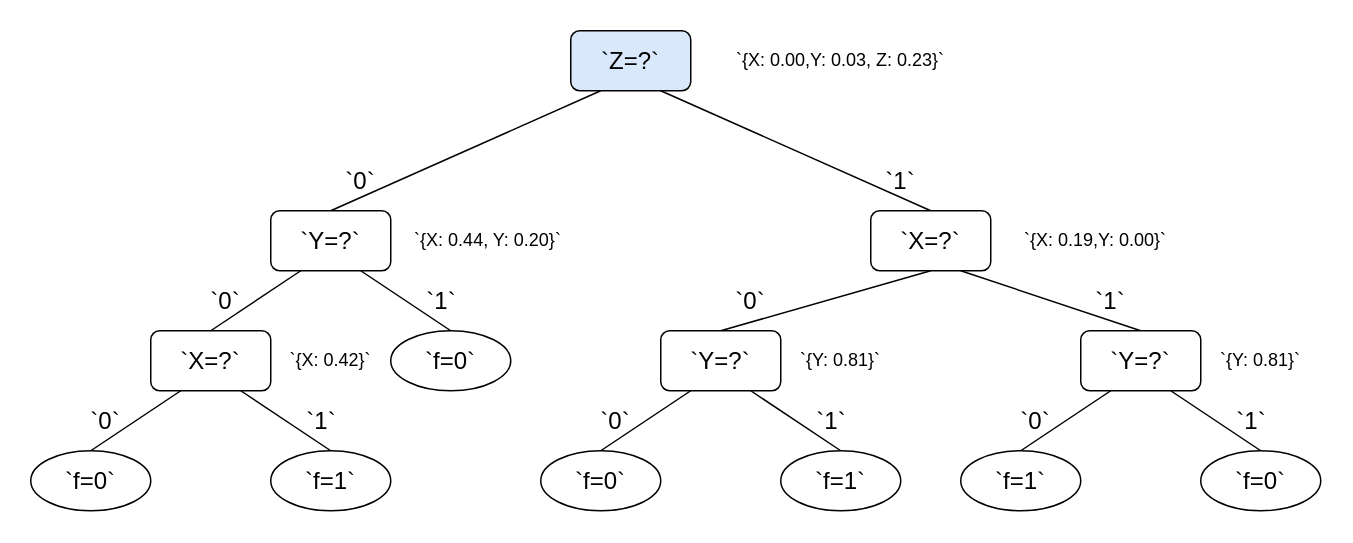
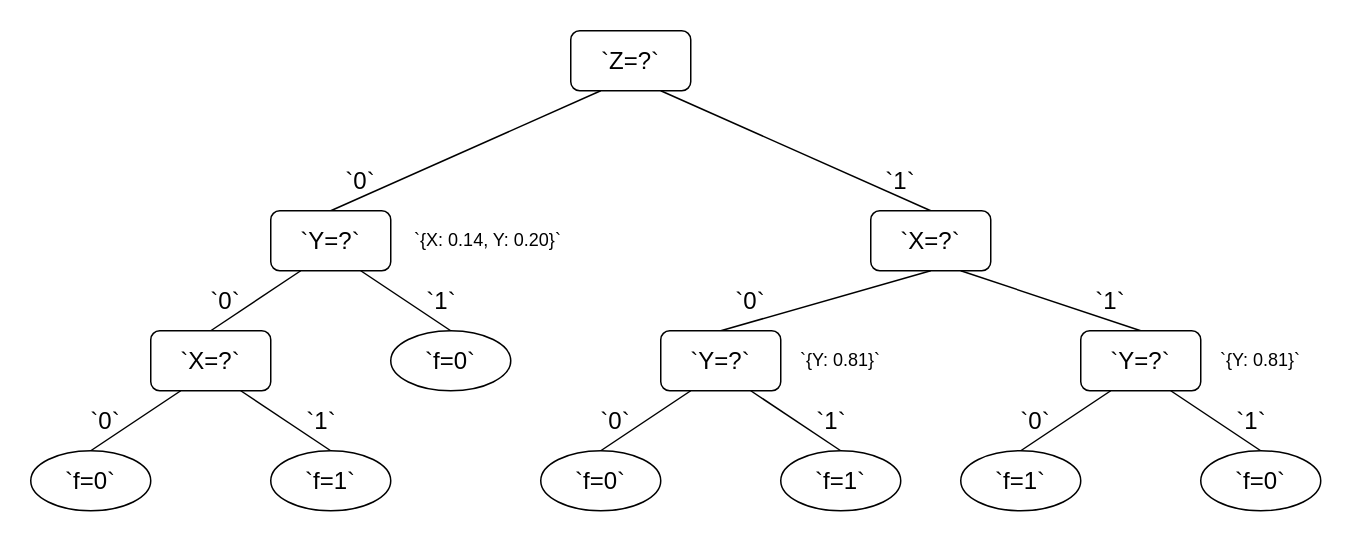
  <mxCell id="0" />
  <mxCell id="1" parent="0" />
  <mxCell id="2" style="rounded=0;orthogonalLoop=1;jettySize=auto;html=1;endArrow=none;endFill=0;exitX=0.25;exitY=1;exitDx=0;exitDy=0;entryX=0.5;entryY=0;entryDx=0;entryDy=0;" parent="1" source="4" edge="1" target="30"><mxGeometry relative="1" as="geometry"><mxPoint x="260" y="100" as="targetPoint" /><mxPoint x="420" y="90" as="sourcePoint" /></mxGeometry></mxCell>
  <mxCell id="3" style="edgeStyle=none;rounded=0;orthogonalLoop=1;jettySize=auto;html=1;exitX=0.75;exitY=1;exitDx=0;exitDy=0;endArrow=none;endFill=0;entryX=0.5;entryY=0;entryDx=0;entryDy=0;" parent="1" source="4" edge="1" target="9"><mxGeometry relative="1" as="geometry"><mxPoint x="700" y="140" as="targetPoint" /><mxPoint x="400" y="60" as="sourcePoint" /></mxGeometry></mxCell>
- <mxCell id="4" value="&lt;font style=&quot;font-size: 16px&quot;&gt;`Z=?`&lt;/font&gt;" style="rounded=1;whiteSpace=wrap;html=1;fillColor=#dae8fc;" parent="1" vertex="1"><mxGeometry x="380" y="20" width="80" height="40" as="geometry" /></mxCell>
+ <mxCell id="4" value="&lt;font style=&quot;font-size: 16px&quot;&gt;`Z=?`&lt;/font&gt;" style="rounded=1;whiteSpace=wrap;html=1;" parent="1" vertex="1"><mxGeometry x="380" y="20" width="80" height="40" as="geometry" /></mxCell>
  <mxCell id="5" value="&lt;font style=&quot;font-size: 16px&quot;&gt;`0`&lt;/font&gt;" style="text;html=1;strokeColor=none;fillColor=none;align=center;verticalAlign=middle;whiteSpace=wrap;rounded=0;" parent="1" vertex="1"><mxGeometry x="220" y="110" width="40" height="20" as="geometry" /></mxCell>
  <mxCell id="6" value="&lt;font style=&quot;font-size: 16px&quot;&gt;`1`&lt;/font&gt;" style="text;html=1;strokeColor=none;fillColor=none;align=center;verticalAlign=middle;whiteSpace=wrap;rounded=0;" parent="1" vertex="1"><mxGeometry x="580" y="110" width="40" height="20" as="geometry" /></mxCell>
  <mxCell id="7" style="edgeStyle=none;rounded=0;orthogonalLoop=1;jettySize=auto;html=1;exitX=0.25;exitY=1;exitDx=0;exitDy=0;endArrow=none;endFill=0;" parent="1" edge="1"><mxGeometry relative="1" as="geometry"><mxPoint x="480" y="220" as="targetPoint" /><mxPoint x="620" y="180" as="sourcePoint" /></mxGeometry></mxCell>
  <mxCell id="8" style="edgeStyle=none;rounded=0;orthogonalLoop=1;jettySize=auto;html=1;exitX=0.75;exitY=1;exitDx=0;exitDy=0;endArrow=none;endFill=0;entryX=0.5;entryY=0;entryDx=0;entryDy=0;" parent="1" source="9" edge="1" target="12"><mxGeometry relative="1" as="geometry"><mxPoint x="780" y="220" as="targetPoint" /></mxGeometry></mxCell>
  <mxCell id="9" value="&lt;font style=&quot;font-size: 16px&quot;&gt;`X=?`&lt;/font&gt;" style="rounded=1;whiteSpace=wrap;html=1;" parent="1" vertex="1"><mxGeometry x="580" y="140" width="80" height="40" as="geometry" /></mxCell>
  <mxCell id="10" value="&lt;font style=&quot;font-size: 16px&quot;&gt;`0`&lt;/font&gt;" style="text;html=1;strokeColor=none;fillColor=none;align=center;verticalAlign=middle;whiteSpace=wrap;rounded=0;" parent="1" vertex="1"><mxGeometry x="480" y="190" width="40" height="20" as="geometry" /></mxCell>
  <mxCell id="11" value="&lt;font style=&quot;font-size: 16px&quot;&gt;`1`&lt;/font&gt;" style="text;html=1;strokeColor=none;fillColor=none;align=center;verticalAlign=middle;whiteSpace=wrap;rounded=0;" parent="1" vertex="1"><mxGeometry x="720" y="190" width="40" height="20" as="geometry" /></mxCell>
  <mxCell id="12" value="&lt;font style=&quot;font-size: 16px&quot;&gt;`Y=?`&lt;/font&gt;" style="rounded=1;whiteSpace=wrap;html=1;" parent="1" vertex="1"><mxGeometry x="720" y="220" width="80" height="40" as="geometry" /></mxCell>
  <mxCell id="13" style="rounded=0;orthogonalLoop=1;jettySize=auto;html=1;endArrow=none;endFill=0;exitX=0.25;exitY=1;exitDx=0;exitDy=0;entryX=0.5;entryY=0;entryDx=0;entryDy=0;" parent="1" source="12" target="15" edge="1"><mxGeometry relative="1" as="geometry"><mxPoint x="610" y="300" as="targetPoint" /><mxPoint x="720" y="300" as="sourcePoint" /></mxGeometry></mxCell>
  <mxCell id="14" value="&lt;font style=&quot;font-size: 16px&quot;&gt;`0`&lt;/font&gt;" style="text;html=1;strokeColor=none;fillColor=none;align=center;verticalAlign=middle;whiteSpace=wrap;rounded=0;" parent="1" vertex="1"><mxGeometry x="670" y="270" width="40" height="20" as="geometry" /></mxCell>
  <mxCell id="15" value="&lt;font style=&quot;font-size: 16px&quot;&gt;`f=1`&lt;/font&gt;" style="ellipse;whiteSpace=wrap;html=1;" parent="1" vertex="1"><mxGeometry x="640" y="300" width="80" height="40" as="geometry" /></mxCell>
  <mxCell id="16" style="rounded=0;orthogonalLoop=1;jettySize=auto;html=1;endArrow=none;endFill=0;exitX=0.75;exitY=1;exitDx=0;exitDy=0;entryX=0.5;entryY=0;entryDx=0;entryDy=0;" parent="1" source="12" target="18" edge="1"><mxGeometry relative="1" as="geometry"><mxPoint x="770" y="300" as="targetPoint" /><mxPoint x="900" y="260" as="sourcePoint" /></mxGeometry></mxCell>
  <mxCell id="17" value="&lt;font style=&quot;font-size: 16px&quot;&gt;`1`&lt;/font&gt;" style="text;html=1;strokeColor=none;fillColor=none;align=center;verticalAlign=middle;whiteSpace=wrap;rounded=0;" parent="1" vertex="1"><mxGeometry x="814" y="270" width="40" height="20" as="geometry" /></mxCell>
  <mxCell id="18" value="&lt;font style=&quot;font-size: 16px&quot;&gt;`f=0`&lt;/font&gt;" style="ellipse;whiteSpace=wrap;html=1;" parent="1" vertex="1"><mxGeometry x="800" y="300" width="80" height="40" as="geometry" /></mxCell>
- <mxCell id="19" value="&lt;font style=&quot;font-size: 12px&quot;&gt;`{X: 0.00,Y: 0.03, Z: 0.23}`&lt;/font&gt;" style="text;html=1;strokeColor=none;fillColor=none;align=center;verticalAlign=middle;whiteSpace=wrap;rounded=0;" parent="1" vertex="1"><mxGeometry x="460" y="30" width="200" height="20" as="geometry" /></mxCell>
- <mxCell id="20" value="&lt;font style=&quot;font-size: 12px&quot;&gt;`{X: 0.19,Y: 0.00}`&lt;/font&gt;" style="text;html=1;strokeColor=none;fillColor=none;align=center;verticalAlign=middle;whiteSpace=wrap;rounded=0;" parent="1" vertex="1"><mxGeometry x="660" y="150" width="140" height="20" as="geometry" /></mxCell>
  <mxCell id="21" value="&lt;font style=&quot;font-size: 12px&quot;&gt;`{Y: 0.81}`&lt;/font&gt;" style="text;html=1;strokeColor=none;fillColor=none;align=center;verticalAlign=middle;whiteSpace=wrap;rounded=0;" parent="1" vertex="1"><mxGeometry x="800" y="230" width="80" height="20" as="geometry" /></mxCell>
  <mxCell id="22" value="&lt;font style=&quot;font-size: 16px&quot;&gt;`Y=?`&lt;/font&gt;" style="rounded=1;whiteSpace=wrap;html=1;" vertex="1" parent="1"><mxGeometry x="440" y="220" width="80" height="40" as="geometry" /></mxCell>
  <mxCell id="23" style="rounded=0;orthogonalLoop=1;jettySize=auto;html=1;endArrow=none;endFill=0;exitX=0.25;exitY=1;exitDx=0;exitDy=0;entryX=0.5;entryY=0;entryDx=0;entryDy=0;" edge="1" parent="1" source="22" target="25"><mxGeometry relative="1" as="geometry"><mxPoint x="330" y="300" as="targetPoint" /><mxPoint x="440" y="300" as="sourcePoint" /></mxGeometry></mxCell>
  <mxCell id="24" value="&lt;font style=&quot;font-size: 16px&quot;&gt;`0`&lt;/font&gt;" style="text;html=1;strokeColor=none;fillColor=none;align=center;verticalAlign=middle;whiteSpace=wrap;rounded=0;" vertex="1" parent="1"><mxGeometry x="390" y="270" width="40" height="20" as="geometry" /></mxCell>
  <mxCell id="25" value="&lt;font style=&quot;font-size: 16px&quot;&gt;`f=0`&lt;/font&gt;" style="ellipse;whiteSpace=wrap;html=1;" vertex="1" parent="1"><mxGeometry x="360" y="300" width="80" height="40" as="geometry" /></mxCell>
  <mxCell id="26" style="rounded=0;orthogonalLoop=1;jettySize=auto;html=1;endArrow=none;endFill=0;exitX=0.75;exitY=1;exitDx=0;exitDy=0;entryX=0.5;entryY=0;entryDx=0;entryDy=0;" edge="1" parent="1" source="22" target="28"><mxGeometry relative="1" as="geometry"><mxPoint x="490" y="300" as="targetPoint" /><mxPoint x="620" y="260" as="sourcePoint" /></mxGeometry></mxCell>
  <mxCell id="27" value="&lt;font style=&quot;font-size: 16px&quot;&gt;`1`&lt;/font&gt;" style="text;html=1;strokeColor=none;fillColor=none;align=center;verticalAlign=middle;whiteSpace=wrap;rounded=0;" vertex="1" parent="1"><mxGeometry x="534" y="270" width="40" height="20" as="geometry" /></mxCell>
  <mxCell id="28" value="&lt;font style=&quot;font-size: 16px&quot;&gt;`f=1`&lt;/font&gt;" style="ellipse;whiteSpace=wrap;html=1;" vertex="1" parent="1"><mxGeometry x="520" y="300" width="80" height="40" as="geometry" /></mxCell>
  <mxCell id="29" value="&lt;font style=&quot;font-size: 12px&quot;&gt;`{Y: 0.81}`&lt;/font&gt;" style="text;html=1;strokeColor=none;fillColor=none;align=center;verticalAlign=middle;whiteSpace=wrap;rounded=0;" vertex="1" parent="1"><mxGeometry x="520" y="230" width="80" height="20" as="geometry" /></mxCell>
  <mxCell id="30" value="&lt;font style=&quot;font-size: 16px&quot;&gt;`Y=?`&lt;/font&gt;" style="rounded=1;whiteSpace=wrap;html=1;" vertex="1" parent="1"><mxGeometry x="180" y="140" width="80" height="40" as="geometry" /></mxCell>
  <mxCell id="31" style="rounded=0;orthogonalLoop=1;jettySize=auto;html=1;endArrow=none;endFill=0;exitX=0.25;exitY=1;exitDx=0;exitDy=0;" edge="1" parent="1" source="30"><mxGeometry relative="1" as="geometry"><mxPoint x="140" y="220" as="targetPoint" /><mxPoint x="180" y="220" as="sourcePoint" /></mxGeometry></mxCell>
  <mxCell id="32" value="&lt;font style=&quot;font-size: 16px&quot;&gt;`0`&lt;/font&gt;" style="text;html=1;strokeColor=none;fillColor=none;align=center;verticalAlign=middle;whiteSpace=wrap;rounded=0;" vertex="1" parent="1"><mxGeometry x="130" y="190" width="40" height="20" as="geometry" /></mxCell>
  <mxCell id="33" value="&lt;font style=&quot;font-size: 16px&quot;&gt;`f=0`&lt;/font&gt;" style="ellipse;whiteSpace=wrap;html=1;" vertex="1" parent="1"><mxGeometry x="260" y="220" width="80" height="40" as="geometry" /></mxCell>
  <mxCell id="34" style="rounded=0;orthogonalLoop=1;jettySize=auto;html=1;endArrow=none;endFill=0;exitX=0.75;exitY=1;exitDx=0;exitDy=0;entryX=0.5;entryY=0;entryDx=0;entryDy=0;" edge="1" parent="1" source="30"><mxGeometry relative="1" as="geometry"><mxPoint x="300" y="220" as="targetPoint" /><mxPoint x="360" y="180" as="sourcePoint" /></mxGeometry></mxCell>
  <mxCell id="35" value="&lt;font style=&quot;font-size: 16px&quot;&gt;`1`&lt;/font&gt;" style="text;html=1;strokeColor=none;fillColor=none;align=center;verticalAlign=middle;whiteSpace=wrap;rounded=0;" vertex="1" parent="1"><mxGeometry x="274" y="190" width="40" height="20" as="geometry" /></mxCell>
- <mxCell id="36" value="&lt;font style=&quot;font-size: 12px&quot;&gt;`{X: 0.44, Y: 0.20}`&lt;/font&gt;" style="text;html=1;strokeColor=none;fillColor=none;align=center;verticalAlign=middle;whiteSpace=wrap;rounded=0;" vertex="1" parent="1"><mxGeometry x="260" y="150" width="130" height="20" as="geometry" /></mxCell>
+ <mxCell id="36" value="&lt;font style=&quot;font-size: 12px&quot;&gt;`{X: 0.14, Y: 0.20}`&lt;/font&gt;" style="text;html=1;strokeColor=none;fillColor=none;align=center;verticalAlign=middle;whiteSpace=wrap;rounded=0;" vertex="1" parent="1"><mxGeometry x="260" y="150" width="130" height="20" as="geometry" /></mxCell>
  <mxCell id="37" value="&lt;font style=&quot;font-size: 16px&quot;&gt;`X=?`&lt;/font&gt;" style="rounded=1;whiteSpace=wrap;html=1;" vertex="1" parent="1"><mxGeometry x="100" y="220" width="80" height="40" as="geometry" /></mxCell>
  <mxCell id="38" style="rounded=0;orthogonalLoop=1;jettySize=auto;html=1;endArrow=none;endFill=0;exitX=0.25;exitY=1;exitDx=0;exitDy=0;entryX=0.5;entryY=0;entryDx=0;entryDy=0;" edge="1" parent="1" source="37" target="40"><mxGeometry relative="1" as="geometry"><mxPoint x="-10" y="300" as="targetPoint" /><mxPoint x="100" y="300" as="sourcePoint" /></mxGeometry></mxCell>
  <mxCell id="39" value="&lt;font style=&quot;font-size: 16px&quot;&gt;`0`&lt;/font&gt;" style="text;html=1;strokeColor=none;fillColor=none;align=center;verticalAlign=middle;whiteSpace=wrap;rounded=0;" vertex="1" parent="1"><mxGeometry x="50" y="270" width="40" height="20" as="geometry" /></mxCell>
  <mxCell id="40" value="&lt;font style=&quot;font-size: 16px&quot;&gt;`f=0`&lt;/font&gt;" style="ellipse;whiteSpace=wrap;html=1;" vertex="1" parent="1"><mxGeometry x="20" y="300" width="80" height="40" as="geometry" /></mxCell>
  <mxCell id="41" style="rounded=0;orthogonalLoop=1;jettySize=auto;html=1;endArrow=none;endFill=0;exitX=0.75;exitY=1;exitDx=0;exitDy=0;entryX=0.5;entryY=0;entryDx=0;entryDy=0;" edge="1" parent="1" source="37" target="43"><mxGeometry relative="1" as="geometry"><mxPoint x="150" y="300" as="targetPoint" /><mxPoint x="280" y="260" as="sourcePoint" /></mxGeometry></mxCell>
  <mxCell id="42" value="&lt;font style=&quot;font-size: 16px&quot;&gt;`1`&lt;/font&gt;" style="text;html=1;strokeColor=none;fillColor=none;align=center;verticalAlign=middle;whiteSpace=wrap;rounded=0;" vertex="1" parent="1"><mxGeometry x="194" y="270" width="40" height="20" as="geometry" /></mxCell>
  <mxCell id="43" value="&lt;font style=&quot;font-size: 16px&quot;&gt;`f=1`&lt;/font&gt;" style="ellipse;whiteSpace=wrap;html=1;" vertex="1" parent="1"><mxGeometry x="180" y="300" width="80" height="40" as="geometry" /></mxCell>
- <mxCell id="44" value="&lt;font style=&quot;font-size: 12px&quot;&gt;`{X: 0.42}`&lt;/font&gt;" style="text;html=1;strokeColor=none;fillColor=none;align=center;verticalAlign=middle;whiteSpace=wrap;rounded=0;" vertex="1" parent="1"><mxGeometry x="180" y="230" width="80" height="20" as="geometry" /></mxCell>
